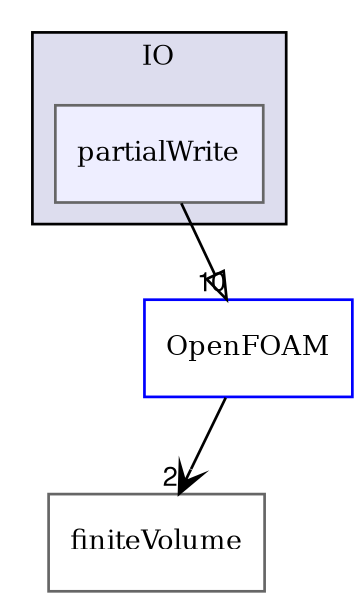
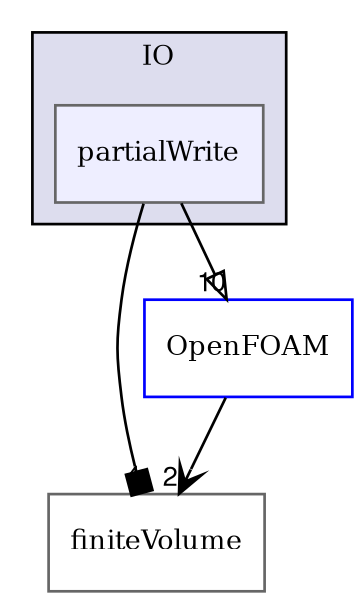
  digraph {
    compound=true
    fontname="DejaVu Serif"
    node [color=gray40 fontname="DejaVu Serif" fontsize=10 shape=box]
    edge [fontname="DejaVu Serif" labeldistance=1.5 labelfontname=FreeSans labelfontsize=10]
    n1 [fillcolor="#eeeeff" label=partialWrite pencolor=black style=filled]
    n2 [label=finiteVolume]
    n3 [color=blue label=OpenFOAM]
    subgraph cluster_1 {
      bgcolor="#ddddee"
      fontsize=10
      label=IO
      pencolor=black
      n1
    }
+   n1 -> n2 [arrowhead=box headlabel=4]
    n1 -> n3 [arrowhead=onormal headlabel=10]
    n3 -> n2 [arrowhead=vee headlabel=2]
  }
